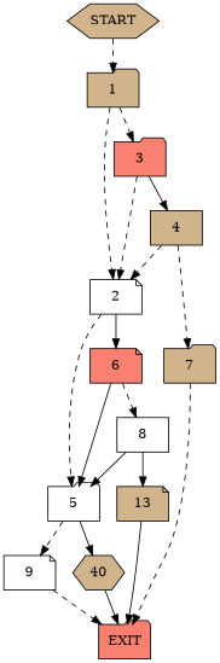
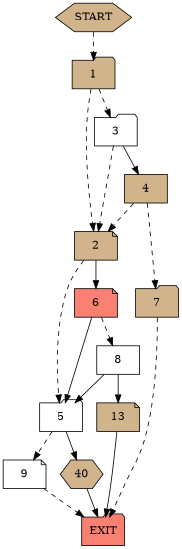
  digraph {
    node [fillcolor=tan shape=folder style=filled]
    edge [style=dashed]
    n1 [label=START shape=hexagon]
    1
-   2 [fillcolor=white shape=note]
-   3 [fillcolor=salmon]
+   2 [shape=note]
+   3 [fillcolor=white]
    n5 [fillcolor=salmon label=EXIT]
    5 [fillcolor=white]
    6 [fillcolor=salmon shape=note]
    4 [shape=box]
    9 [fillcolor=white shape=note]
    n10 [label=40 shape=hexagon]
    8 [fillcolor=white shape=box]
    7
    n13 [label=13 shape=note]
    n1 -> 1
    1 -> 2
    1 -> 3
    2 -> 5
    2 -> 6 [style=solid]
    3 -> 2
    3 -> 4 [style=solid]
    5 -> 9
    5 -> n10 [style=solid]
    6 -> 5 [style=solid]
    6 -> 8
    4 -> 2
    4 -> 7
    9 -> n5
    n10 -> n5 [style=solid]
    8 -> 5 [style=solid]
    8 -> n13 [style=solid]
    7 -> n5
    n13 -> n5 [style=solid]
  }
